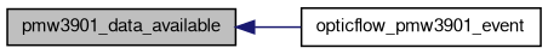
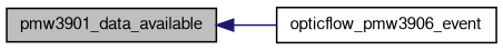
  digraph {
    rankdir=LR
    node [color=black fontname=FreeSans fontsize=10 shape=record style=filled]
    n1 [fillcolor=grey75 fontcolor=black height=0.2 label=pmw3901_data_available width=0.4]
-   n2 [fillcolor=white height=0.2 label=opticflow_pmw3901_event width=0.4]
+   n2 [fillcolor=white height=0.2 label=opticflow_pmw3906_event width=0.4]
    n1 -> n2 [color=midnightblue dir=back fontname=FreeSans fontsize=10 labelfontname=FreeSans labelfontsize=10 style=solid]
  }
